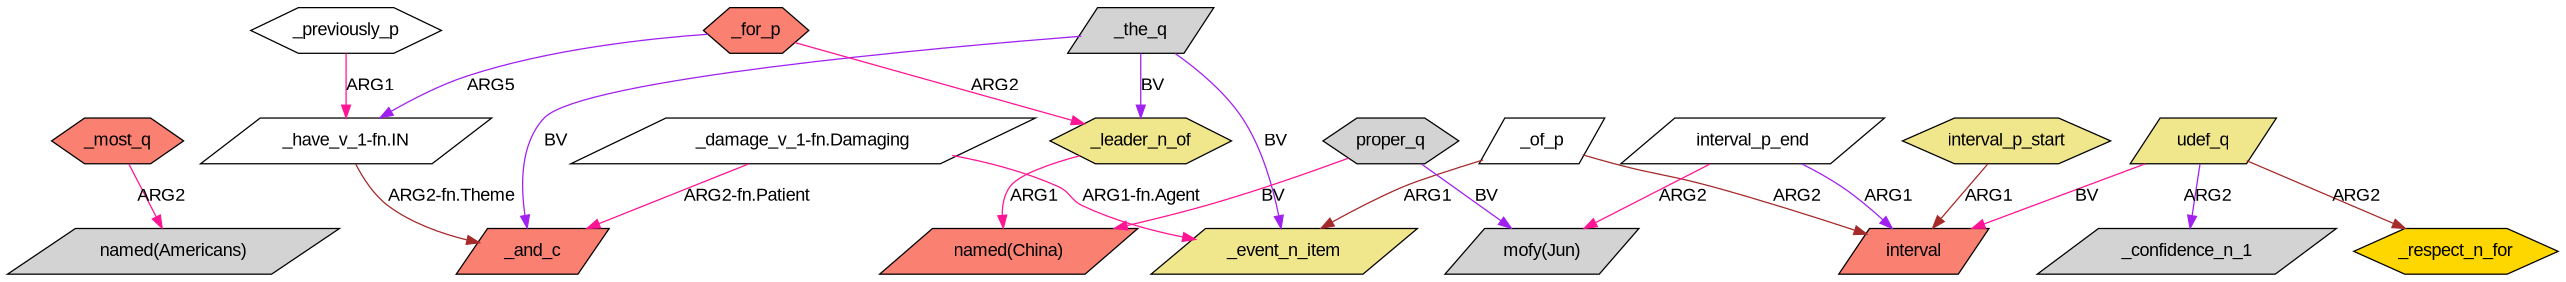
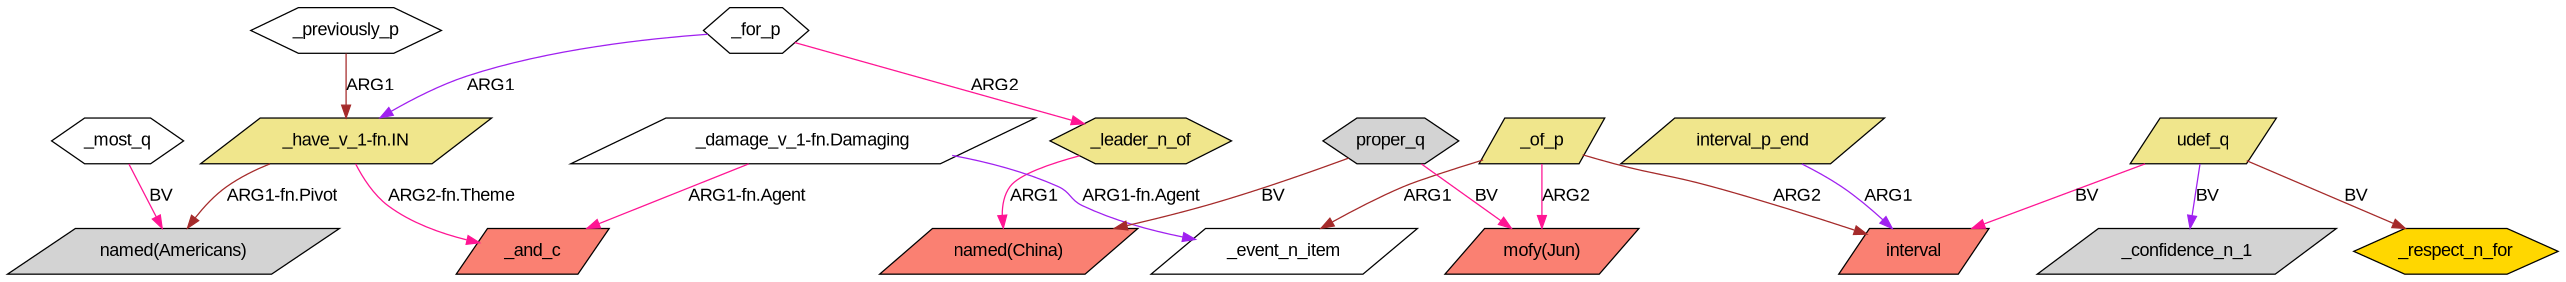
  digraph {
    fontname="Liberation Sans"
    node [fillcolor=khaki fontname="Liberation Sans" shape=parallelogram style=filled]
    edge [color=deeppink fontname="Liberation Sans"]
-   _the_q [fillcolor=lightgrey]
    _and_c [fillcolor=salmon]
-   _event_n_item
+   _event_n_item [fillcolor=white]
    _leader_n_of [shape=hexagon]
    "named(China)" [fillcolor=salmon]
-   _of_p [fillcolor=white]
+   _of_p
    interval [fillcolor=salmon]
-   "_have_v_1-fn.IN" [fillcolor=white]
+   "_have_v_1-fn.IN"
    "named(Americans)" [fillcolor=lightgrey]
    udef_q
    _respect_n_for [fillcolor=gold shape=hexagon]
    _confidence_n_1 [fillcolor=lightgrey]
    "_damage_v_1-fn.Damaging" [fillcolor=white]
    proper_q [fillcolor=lightgrey shape=hexagon]
-   "mofy(Jun)" [fillcolor=lightgrey]
-   _most_q [fillcolor=salmon shape=hexagon]
-   _for_p [fillcolor=salmon shape=hexagon]
-   interval_p_start [shape=hexagon]
+   "mofy(Jun)" [fillcolor=salmon]
+   _most_q [fillcolor=white shape=hexagon]
+   _for_p [fillcolor=white shape=hexagon]
    _previously_p [fillcolor=white shape=hexagon]
-   interval_p_end [fillcolor=white]
-   _the_q -> _and_c [color=purple label=BV]
-   _the_q -> _event_n_item [color=purple label=BV]
-   _the_q -> _leader_n_of [color=purple label=BV]
+   interval_p_end
    _leader_n_of -> "named(China)" [label=ARG1]
    _of_p -> _event_n_item [color=brown label=ARG1]
    _of_p -> interval [color=brown label=ARG2]
-   "_have_v_1-fn.IN" -> _and_c [color=brown label="ARG2-fn.Theme"]
+   "_have_v_1-fn.IN" -> _and_c [label="ARG2-fn.Theme"]
+   "_have_v_1-fn.IN" -> "named(Americans)" [color=brown label="ARG1-fn.Pivot"]
    udef_q -> interval [label=BV]
-   udef_q -> _respect_n_for [color=brown label=ARG2]
-   udef_q -> _confidence_n_1 [color=purple label=ARG2]
-   "_damage_v_1-fn.Damaging" -> _and_c [label="ARG2-fn.Patient"]
-   "_damage_v_1-fn.Damaging" -> _event_n_item [label="ARG1-fn.Agent"]
-   proper_q -> "named(China)" [label=BV]
-   proper_q -> "mofy(Jun)" [color=purple label=BV]
-   _most_q -> "named(Americans)" [label=ARG2]
+   udef_q -> _respect_n_for [color=brown label=BV]
+   udef_q -> _confidence_n_1 [color=purple label=BV]
+   "_damage_v_1-fn.Damaging" -> _and_c [label="ARG1-fn.Agent"]
+   "_damage_v_1-fn.Damaging" -> _event_n_item [color=purple label="ARG1-fn.Agent"]
+   proper_q -> "named(China)" [color=brown label=BV]
+   proper_q -> "mofy(Jun)" [label=BV]
+   _most_q -> "named(Americans)" [label=BV]
    _for_p -> _leader_n_of [label=ARG2]
-   _for_p -> "_have_v_1-fn.IN" [color=purple label=ARG5]
-   interval_p_start -> interval [color=brown label=ARG1]
-   _previously_p -> "_have_v_1-fn.IN" [label=ARG1]
+   _for_p -> "_have_v_1-fn.IN" [color=purple label=ARG1]
+   _previously_p -> "_have_v_1-fn.IN" [color=brown label=ARG1]
    interval_p_end -> interval [color=purple label=ARG1]
-   interval_p_end -> "mofy(Jun)" [label=ARG2]
+   _of_p -> "mofy(Jun)" [label=ARG2]
  }
